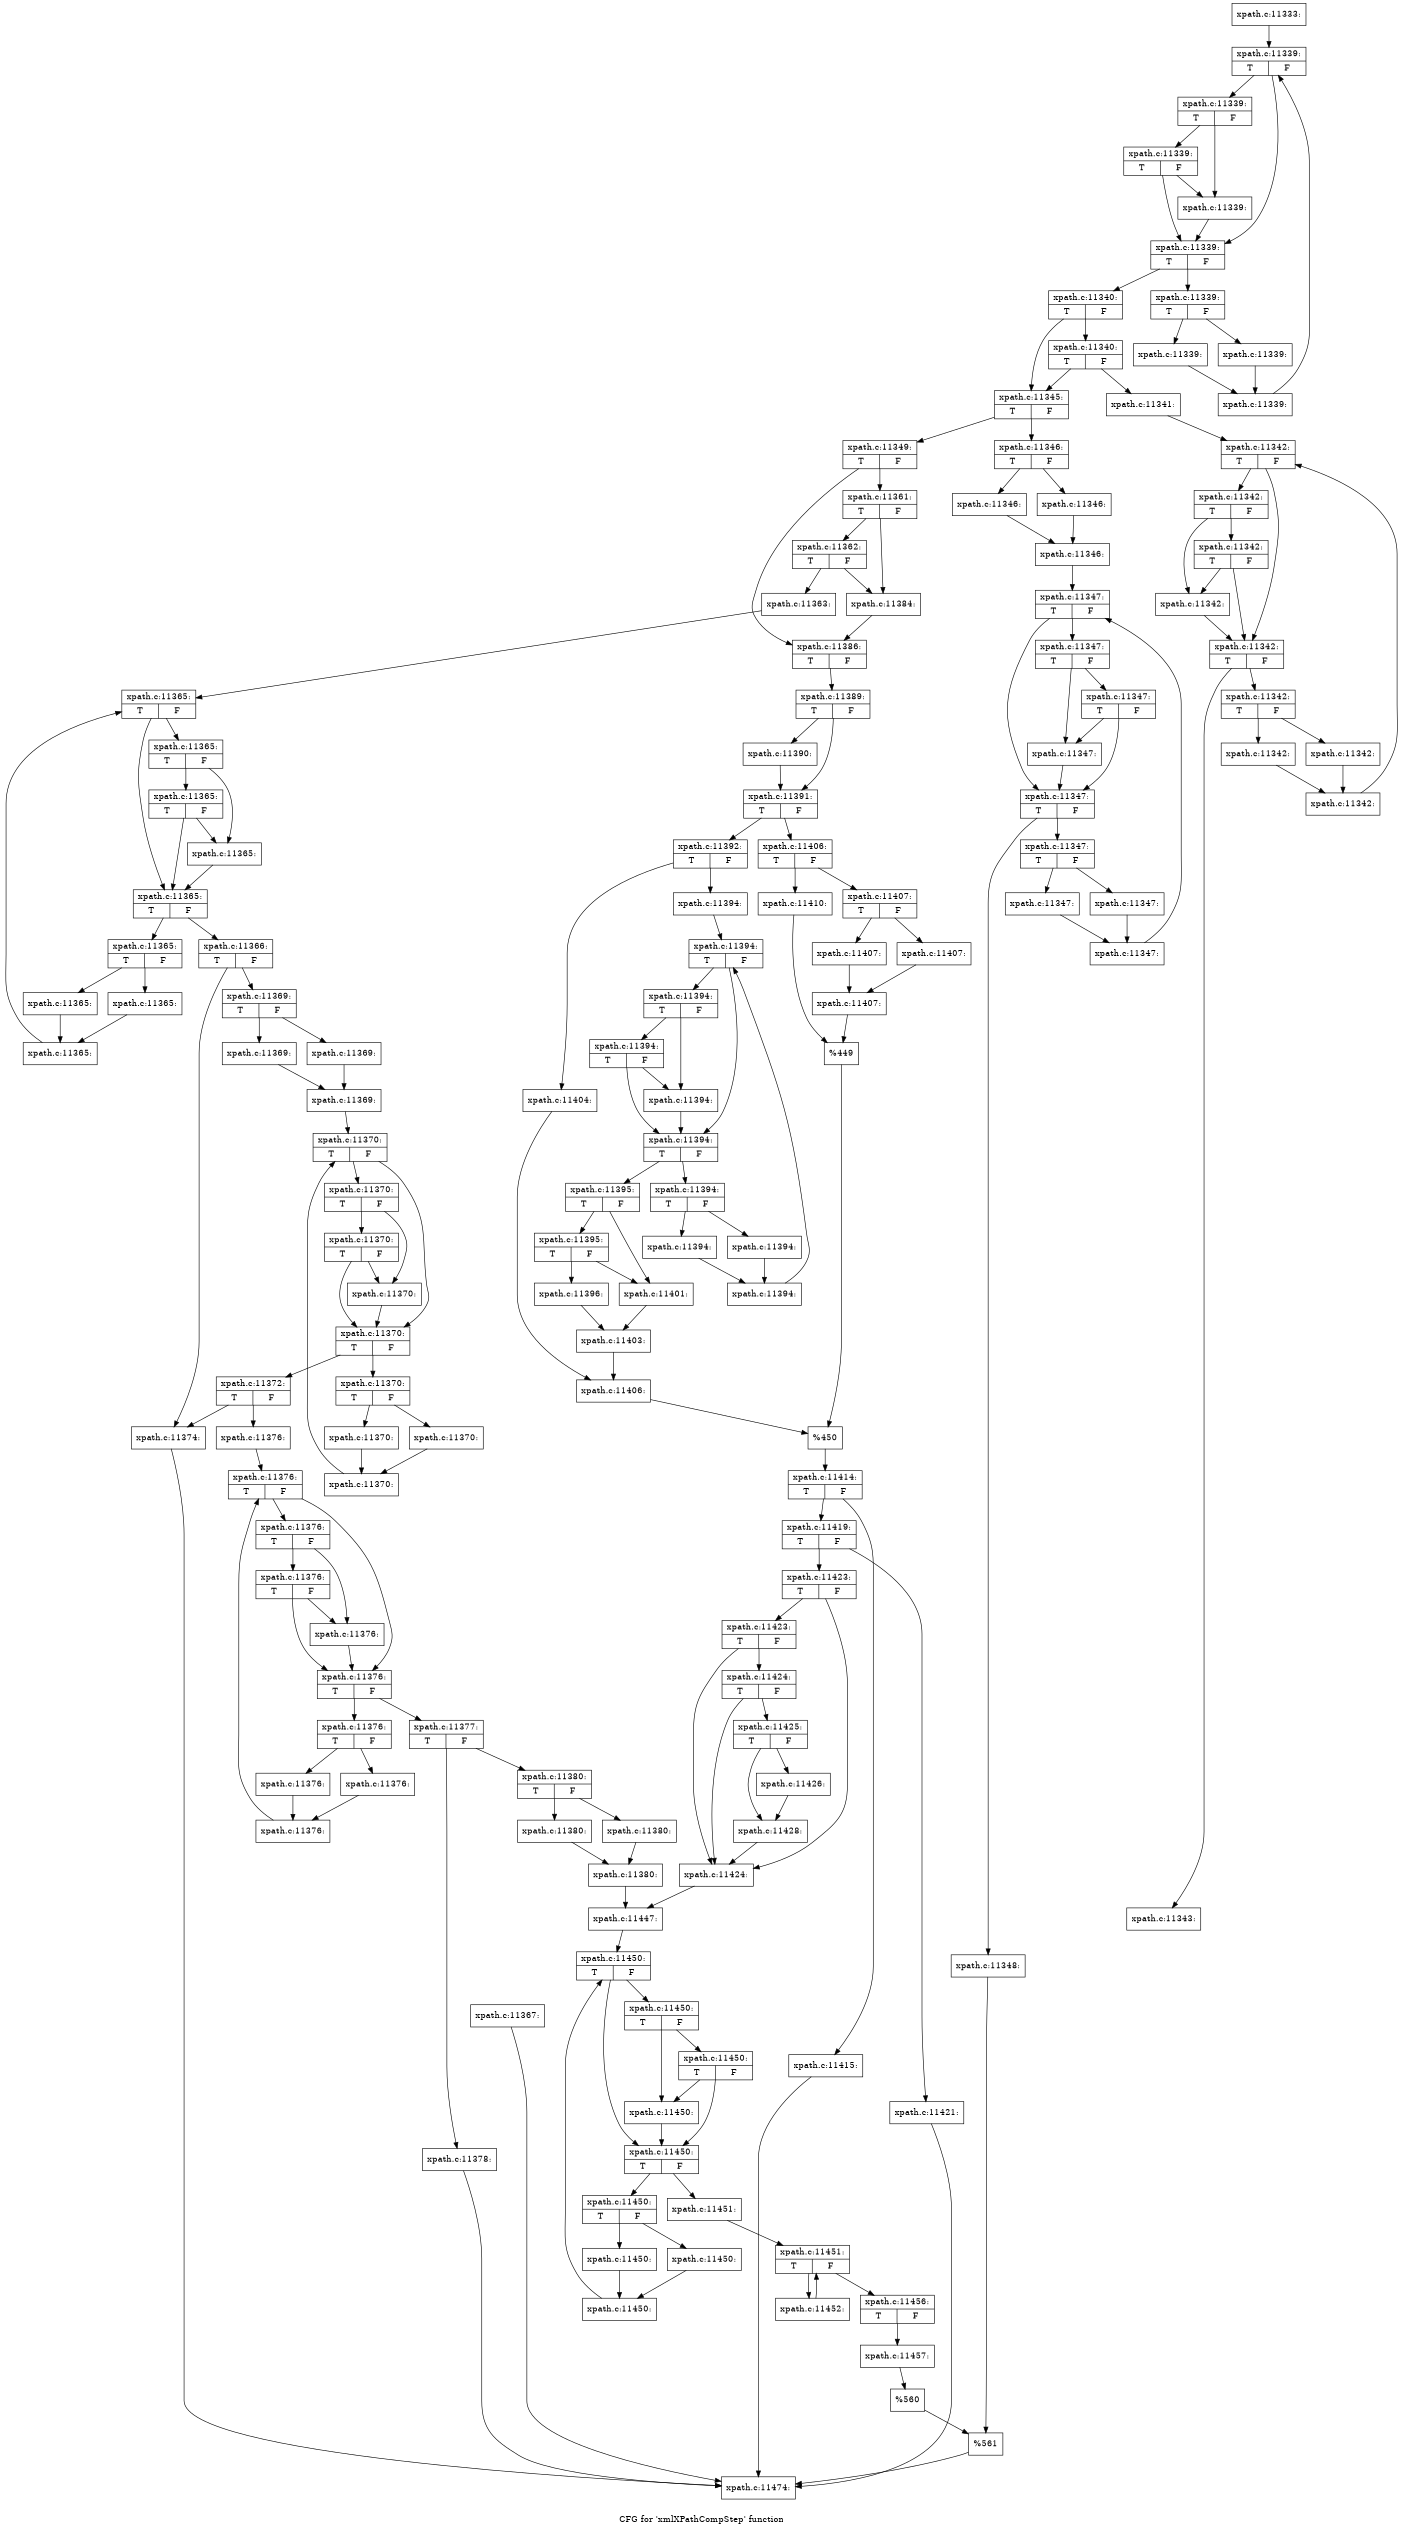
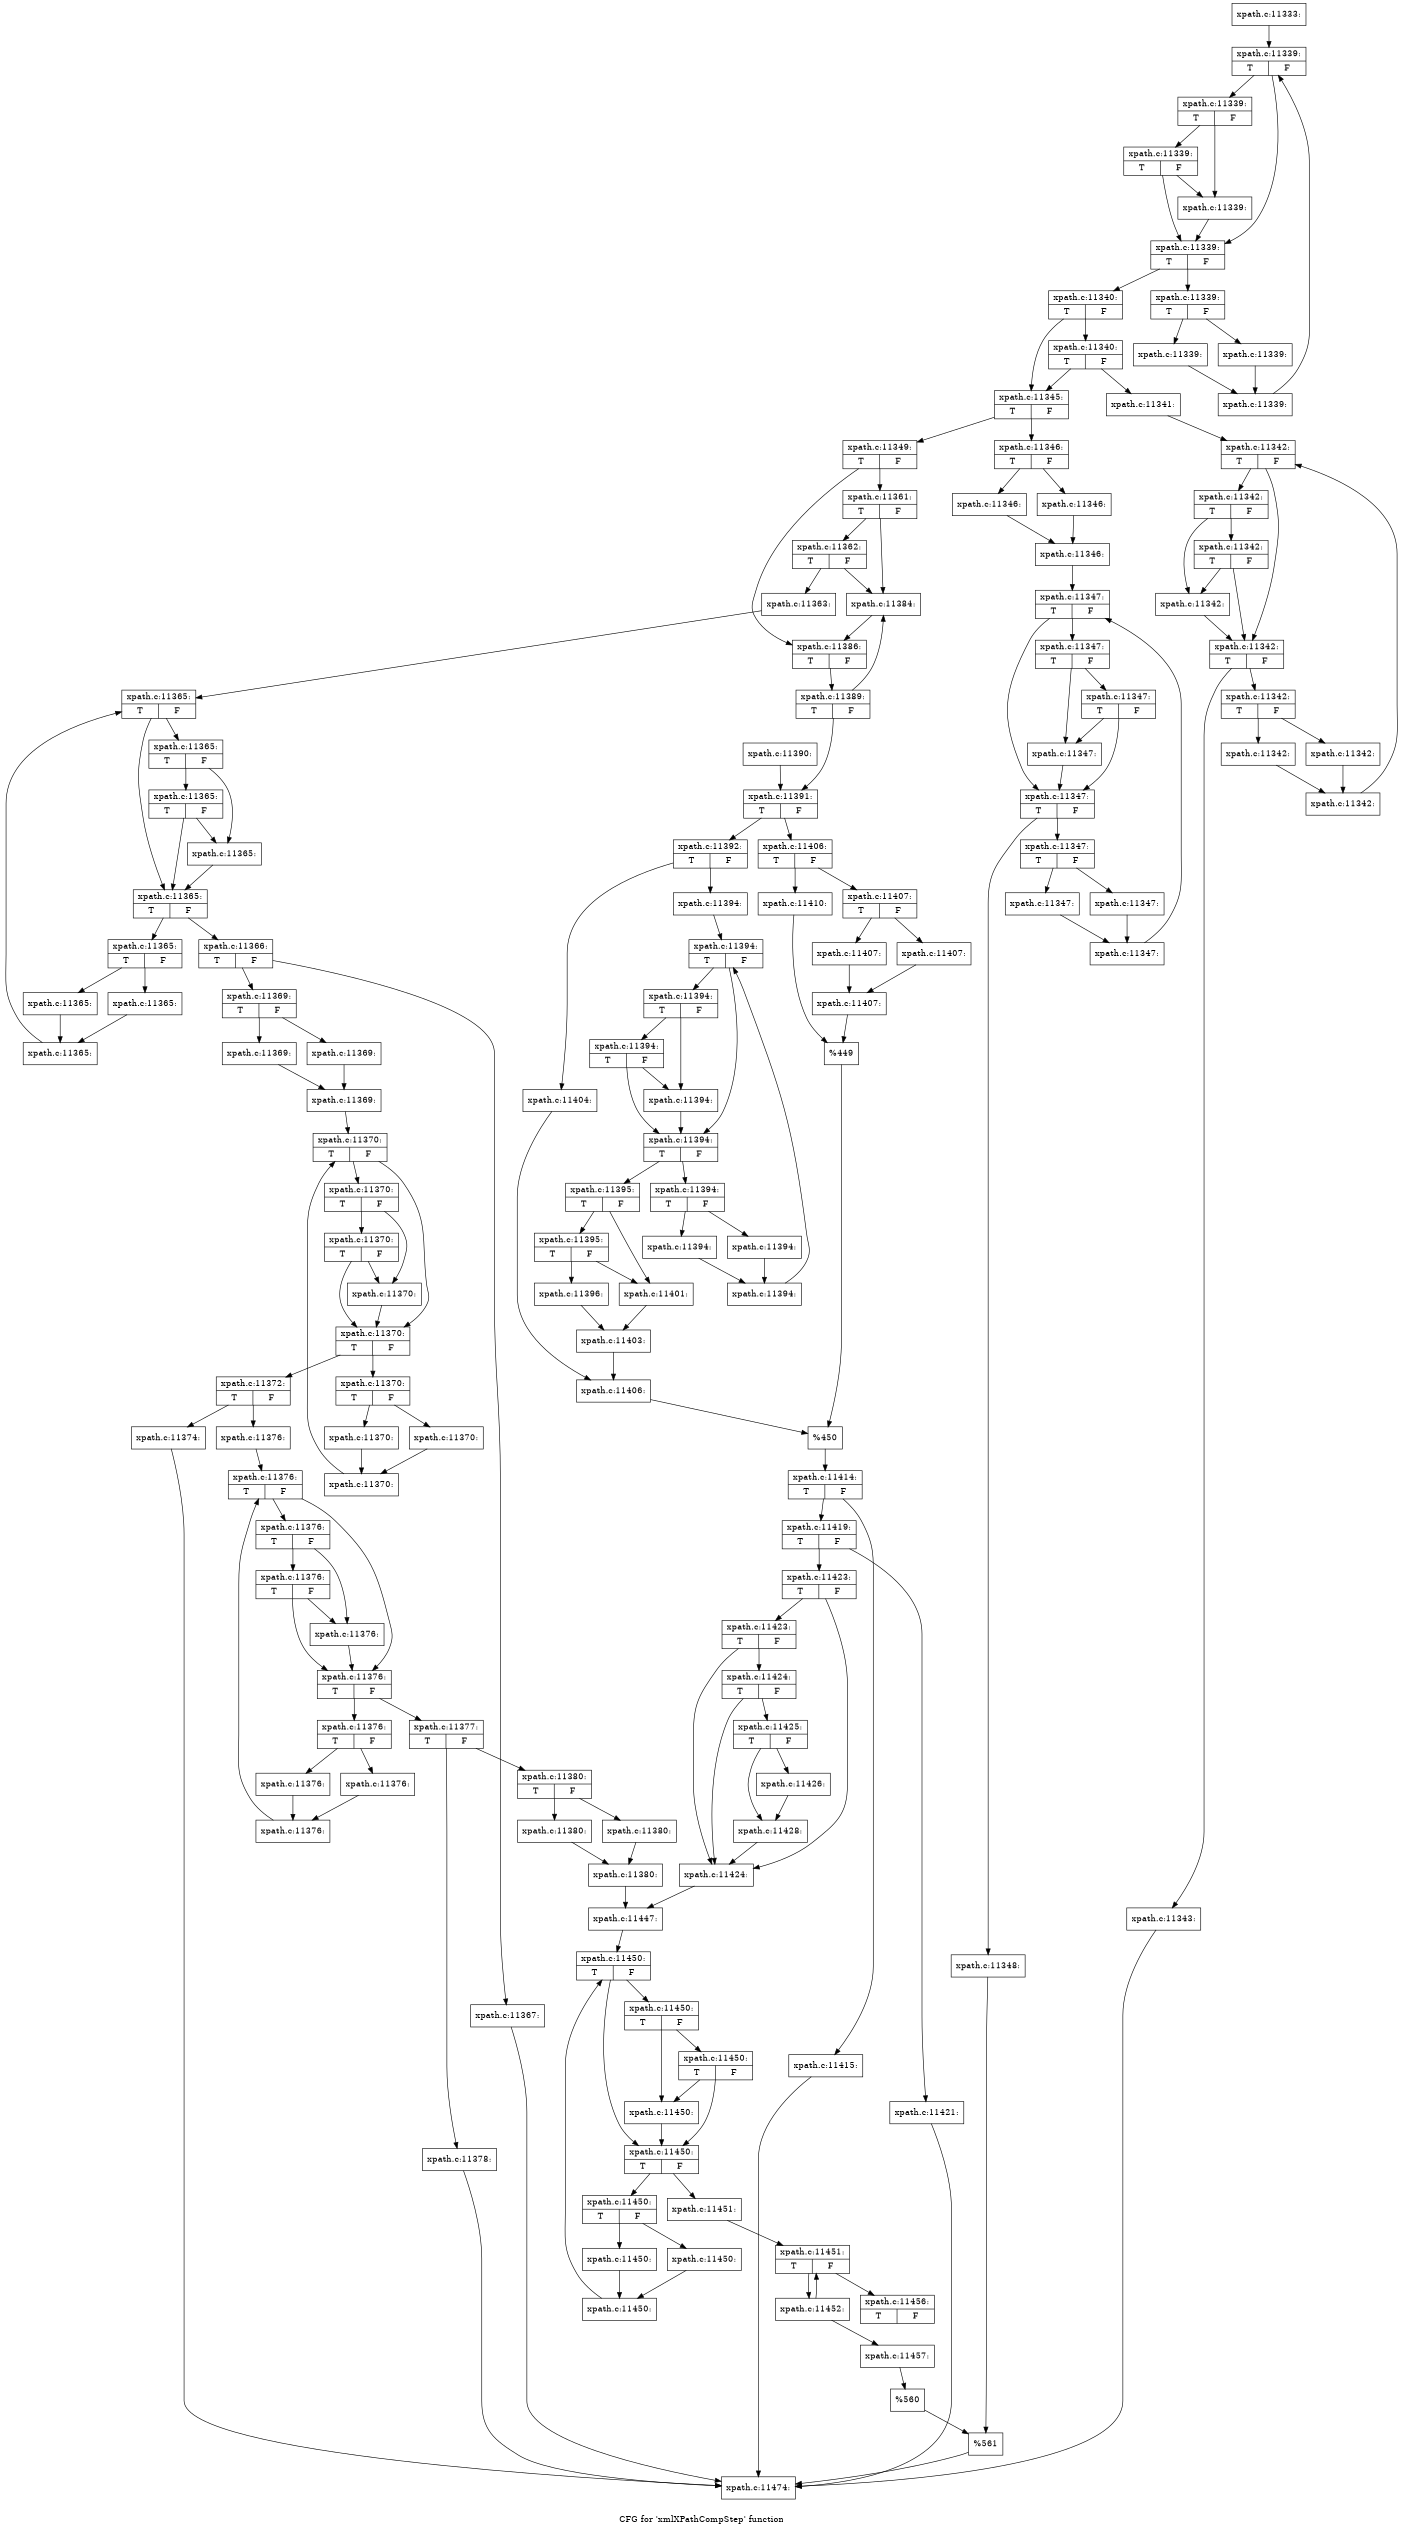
  digraph {
    label="CFG for 'xmlXPathCompStep' function"
    node [shape=record]
    n1 [label="{xpath.c:11333:}"]
    n2 [label="{xpath.c:11339:|{<s0>T|<s1>F}}"]
    n3 [label="{xpath.c:11339:|{<s0>T|<s1>F}}"]
    n4 [label="{xpath.c:11339:|{<s0>T|<s1>F}}"]
    n5 [label="{xpath.c:11339:|{<s0>T|<s1>F}}"]
    n6 [label="{xpath.c:11340:|{<s0>T|<s1>F}}"]
    n7 [label="{xpath.c:11339:|{<s0>T|<s1>F}}"]
    n8 [label="{xpath.c:11339:}"]
    n9 [label="{xpath.c:11339:}"]
    n10 [label="{xpath.c:11339:}"]
    n11 [label="{xpath.c:11340:|{<s0>T|<s1>F}}"]
    n12 [label="{xpath.c:11345:|{<s0>T|<s1>F}}"]
    n13 [label="{xpath.c:11339:}"]
    n14 [label="{xpath.c:11341:}"]
    n15 [label="{xpath.c:11346:|{<s0>T|<s1>F}}"]
    n16 [label="{xpath.c:11349:|{<s0>T|<s1>F}}"]
    n17 [label="{xpath.c:11342:|{<s0>T|<s1>F}}"]
    n18 [label="{xpath.c:11346:}"]
    n19 [label="{xpath.c:11346:}"]
    n20 [label="{xpath.c:11361:|{<s0>T|<s1>F}}"]
    n21 [label="{xpath.c:11386:|{<s0>T|<s1>F}}"]
    n22 [label="{xpath.c:11342:|{<s0>T|<s1>F}}"]
    n23 [label="{xpath.c:11342:|{<s0>T|<s1>F}}"]
    n24 [label="{xpath.c:11342:|{<s0>T|<s1>F}}"]
    n25 [label="{xpath.c:11343:}"]
    n26 [label="{xpath.c:11342:|{<s0>T|<s1>F}}"]
    n27 [label="{xpath.c:11342:}"]
    n28 [label="{xpath.c:11342:}"]
    n29 [label="{xpath.c:11342:}"]
    n30 [label="{xpath.c:11474:}"]
    n31 [label="{xpath.c:11342:}"]
    n32 [label="{xpath.c:11346:}"]
    n33 [label="{xpath.c:11362:|{<s0>T|<s1>F}}"]
    n34 [label="{xpath.c:11384:}"]
    n35 [label="{xpath.c:11389:|{<s0>T|<s1>F}}"]
    n36 [label="{xpath.c:11347:|{<s0>T|<s1>F}}"]
    n37 [label="{xpath.c:11347:|{<s0>T|<s1>F}}"]
    n38 [label="{xpath.c:11347:|{<s0>T|<s1>F}}"]
    n39 [label="{xpath.c:11347:|{<s0>T|<s1>F}}"]
    n40 [label="{xpath.c:11348:}"]
    n41 [label="{xpath.c:11347:|{<s0>T|<s1>F}}"]
    n42 [label="{xpath.c:11347:}"]
    n43 [label="{xpath.c:11347:}"]
    n44 [label="{xpath.c:11347:}"]
    n45 [label="{%561}"]
    n46 [label="{xpath.c:11347:}"]
    n47 [label="{xpath.c:11363:}"]
    n48 [label="{xpath.c:11390:}"]
    n49 [label="{xpath.c:11391:|{<s0>T|<s1>F}}"]
    n50 [label="{xpath.c:11365:|{<s0>T|<s1>F}}"]
    n51 [label="{xpath.c:11365:|{<s0>T|<s1>F}}"]
    n52 [label="{xpath.c:11365:|{<s0>T|<s1>F}}"]
    n53 [label="{xpath.c:11365:|{<s0>T|<s1>F}}"]
    n54 [label="{xpath.c:11366:|{<s0>T|<s1>F}}"]
    n55 [label="{xpath.c:11365:|{<s0>T|<s1>F}}"]
    n56 [label="{xpath.c:11365:}"]
    n57 [label="{xpath.c:11365:}"]
    n58 [label="{xpath.c:11365:}"]
    n59 [label="{xpath.c:11367:}"]
    n60 [label="{xpath.c:11369:|{<s0>T|<s1>F}}"]
    n61 [label="{xpath.c:11365:}"]
    n62 [label="{xpath.c:11369:}"]
    n63 [label="{xpath.c:11369:}"]
    n64 [label="{xpath.c:11369:}"]
    n65 [label="{xpath.c:11370:|{<s0>T|<s1>F}}"]
    n66 [label="{xpath.c:11370:|{<s0>T|<s1>F}}"]
    n67 [label="{xpath.c:11370:|{<s0>T|<s1>F}}"]
    n68 [label="{xpath.c:11370:|{<s0>T|<s1>F}}"]
    n69 [label="{xpath.c:11372:|{<s0>T|<s1>F}}"]
    n70 [label="{xpath.c:11370:|{<s0>T|<s1>F}}"]
    n71 [label="{xpath.c:11370:}"]
    n72 [label="{xpath.c:11370:}"]
    n73 [label="{xpath.c:11370:}"]
    n74 [label="{xpath.c:11374:}"]
    n75 [label="{xpath.c:11376:}"]
    n76 [label="{xpath.c:11370:}"]
    n77 [label="{xpath.c:11376:|{<s0>T|<s1>F}}"]
    n78 [label="{xpath.c:11376:|{<s0>T|<s1>F}}"]
    n79 [label="{xpath.c:11376:|{<s0>T|<s1>F}}"]
    n80 [label="{xpath.c:11376:|{<s0>T|<s1>F}}"]
    n81 [label="{xpath.c:11377:|{<s0>T|<s1>F}}"]
    n82 [label="{xpath.c:11376:|{<s0>T|<s1>F}}"]
    n83 [label="{xpath.c:11376:}"]
    n84 [label="{xpath.c:11376:}"]
    n85 [label="{xpath.c:11376:}"]
    n86 [label="{xpath.c:11378:}"]
    n87 [label="{xpath.c:11380:|{<s0>T|<s1>F}}"]
    n88 [label="{xpath.c:11376:}"]
    n89 [label="{xpath.c:11380:}"]
    n90 [label="{xpath.c:11380:}"]
    n91 [label="{xpath.c:11380:}"]
    n92 [label="{xpath.c:11447:}"]
    n93 [label="{xpath.c:11450:|{<s0>T|<s1>F}}"]
    n94 [label="{xpath.c:11450:|{<s0>T|<s1>F}}"]
    n95 [label="{xpath.c:11450:|{<s0>T|<s1>F}}"]
    n96 [label="{xpath.c:11414:|{<s0>T|<s1>F}}"]
    n97 [label="{xpath.c:11415:}"]
    n98 [label="{xpath.c:11419:|{<s0>T|<s1>F}}"]
    n99 [label="{xpath.c:11392:|{<s0>T|<s1>F}}"]
    n100 [label="{xpath.c:11406:|{<s0>T|<s1>F}}"]
    n101 [label="{xpath.c:11421:}"]
    n102 [label="{xpath.c:11423:|{<s0>T|<s1>F}}"]
    n103 [label="{xpath.c:11394:}"]
    n104 [label="{xpath.c:11404:}"]
    n105 [label="{xpath.c:11407:|{<s0>T|<s1>F}}"]
    n106 [label="{xpath.c:11410:}"]
    n107 [label="{xpath.c:11394:|{<s0>T|<s1>F}}"]
    n108 [label="{xpath.c:11406:}"]
    n109 [label="{xpath.c:11407:}"]
    n110 [label="{xpath.c:11407:}"]
    n111 [label="{%449}"]
    n112 [label="{xpath.c:11394:|{<s0>T|<s1>F}}"]
    n113 [label="{xpath.c:11394:|{<s0>T|<s1>F}}"]
    n114 [label="{%450}"]
    n115 [label="{xpath.c:11394:|{<s0>T|<s1>F}}"]
    n116 [label="{xpath.c:11395:|{<s0>T|<s1>F}}"]
    n117 [label="{xpath.c:11394:|{<s0>T|<s1>F}}"]
    n118 [label="{xpath.c:11394:}"]
    n119 [label="{xpath.c:11394:}"]
    n120 [label="{xpath.c:11394:}"]
    n121 [label="{xpath.c:11395:|{<s0>T|<s1>F}}"]
    n122 [label="{xpath.c:11401:}"]
    n123 [label="{xpath.c:11394:}"]
    n124 [label="{xpath.c:11396:}"]
    n125 [label="{xpath.c:11403:}"]
    n126 [label="{xpath.c:11407:}"]
    n127 [label="{xpath.c:11423:|{<s0>T|<s1>F}}"]
    n128 [label="{xpath.c:11424:}"]
    n129 [label="{xpath.c:11424:|{<s0>T|<s1>F}}"]
    n130 [label="{xpath.c:11425:|{<s0>T|<s1>F}}"]
    n131 [label="{xpath.c:11426:}"]
    n132 [label="{xpath.c:11428:}"]
    n133 [label="{xpath.c:11450:|{<s0>T|<s1>F}}"]
    n134 [label="{xpath.c:11451:}"]
    n135 [label="{xpath.c:11450:|{<s0>T|<s1>F}}"]
    n136 [label="{xpath.c:11450:}"]
    n137 [label="{xpath.c:11450:}"]
    n138 [label="{xpath.c:11450:}"]
    n139 [label="{xpath.c:11451:|{<s0>T|<s1>F}}"]
    n140 [label="{xpath.c:11450:}"]
    n141 [label="{xpath.c:11452:}"]
    n142 [label="{xpath.c:11456:|{<s0>T|<s1>F}}"]
    n143 [label="{xpath.c:11457:}"]
    n144 [label="{%560}"]
    n1 -> n2
    n2 -> n3
    n2 -> n4
    n3 -> n5
    n3 -> n6
    n4 -> n7
    n4 -> n8
    n5 -> n9
    n5 -> n10
    n6 -> n11
    n6 -> n12
    n7 -> n3
    n7 -> n8
    n8 -> n3
    n9 -> n13
    n10 -> n13
    n11 -> n12
    n11 -> n14
    n12 -> n15
    n12 -> n16
    n13 -> n2
    n14 -> n17
    n15 -> n18
    n15 -> n19
    n16 -> n20
    n16 -> n21
    n17 -> n22
    n17 -> n23
    n18 -> n32
    n19 -> n32
    n20 -> n33
    n20 -> n34
    n21 -> n35
    n22 -> n24
    n22 -> n25
    n23 -> n26
    n23 -> n27
    n24 -> n28
    n24 -> n29
+   n25 -> n30
    n26 -> n22
    n26 -> n27
    n27 -> n22
    n28 -> n31
    n29 -> n31
    n31 -> n17
    n32 -> n36
    n33 -> n34
    n33 -> n47
    n34 -> n21
-   n35 -> n48
+   n35 -> n34
    n35 -> n49
    n36 -> n37
    n36 -> n38
    n37 -> n39
    n37 -> n40
    n38 -> n41
    n38 -> n42
    n39 -> n43
    n39 -> n44
    n40 -> n45
    n41 -> n37
    n41 -> n42
    n42 -> n37
    n43 -> n46
    n44 -> n46
    n45 -> n30
    n46 -> n36
    n47 -> n50
    n48 -> n49
    n49 -> n99
    n49 -> n100
    n50 -> n51
    n50 -> n52
    n51 -> n53
    n51 -> n54
    n52 -> n55
    n52 -> n56
    n53 -> n57
    n53 -> n58
-   n54 -> n74
+   n54 -> n59
    n54 -> n60
    n55 -> n51
    n55 -> n56
    n56 -> n51
    n57 -> n61
    n58 -> n61
    n59 -> n30
    n60 -> n62
    n60 -> n63
    n61 -> n50
    n62 -> n64
    n63 -> n64
    n64 -> n65
    n65 -> n66
    n65 -> n67
    n66 -> n68
    n66 -> n69
    n67 -> n70
    n67 -> n71
    n68 -> n72
    n68 -> n73
    n69 -> n74
    n69 -> n75
    n70 -> n66
    n70 -> n71
    n71 -> n66
    n72 -> n76
    n73 -> n76
    n74 -> n30
    n75 -> n77
    n76 -> n65
    n77 -> n78
    n77 -> n79
    n78 -> n80
    n78 -> n81
    n79 -> n82
    n79 -> n83
    n80 -> n84
    n80 -> n85
    n81 -> n86
    n81 -> n87
    n82 -> n78
    n82 -> n83
    n83 -> n78
    n84 -> n88
    n85 -> n88
    n86 -> n30
    n87 -> n89
    n87 -> n90
    n88 -> n77
    n89 -> n91
    n90 -> n91
    n91 -> n92
    n92 -> n93
    n93 -> n94
    n93 -> n95
    n94 -> n133
    n94 -> n134
    n95 -> n135
    n95 -> n136
    n96 -> n97
    n96 -> n98
    n97 -> n30
    n98 -> n101
    n98 -> n102
    n99 -> n103
    n99 -> n104
    n100 -> n105
    n100 -> n106
    n101 -> n30
    n102 -> n127
    n102 -> n128
    n103 -> n107
    n104 -> n108
    n105 -> n109
    n105 -> n110
    n106 -> n111
    n107 -> n112
    n107 -> n113
    n108 -> n114
    n109 -> n126
    n110 -> n126
    n111 -> n114
    n112 -> n115
    n112 -> n116
    n113 -> n117
    n113 -> n118
    n114 -> n96
    n115 -> n119
    n115 -> n120
    n116 -> n121
    n116 -> n122
    n117 -> n112
    n117 -> n118
    n118 -> n112
    n119 -> n123
    n120 -> n123
    n121 -> n122
    n121 -> n124
    n122 -> n125
    n123 -> n107
    n124 -> n125
    n125 -> n108
    n126 -> n111
    n127 -> n128
    n127 -> n129
    n128 -> n92
    n129 -> n128
    n129 -> n130
    n130 -> n131
    n130 -> n132
    n131 -> n132
    n132 -> n128
    n133 -> n137
    n133 -> n138
    n134 -> n139
    n135 -> n94
    n135 -> n136
    n136 -> n94
    n137 -> n140
    n138 -> n140
    n139 -> n141
    n139 -> n142
    n140 -> n93
    n141 -> n139
-   n142 -> n143
+   n141 -> n143
    n143 -> n144
    n144 -> n45
  }
